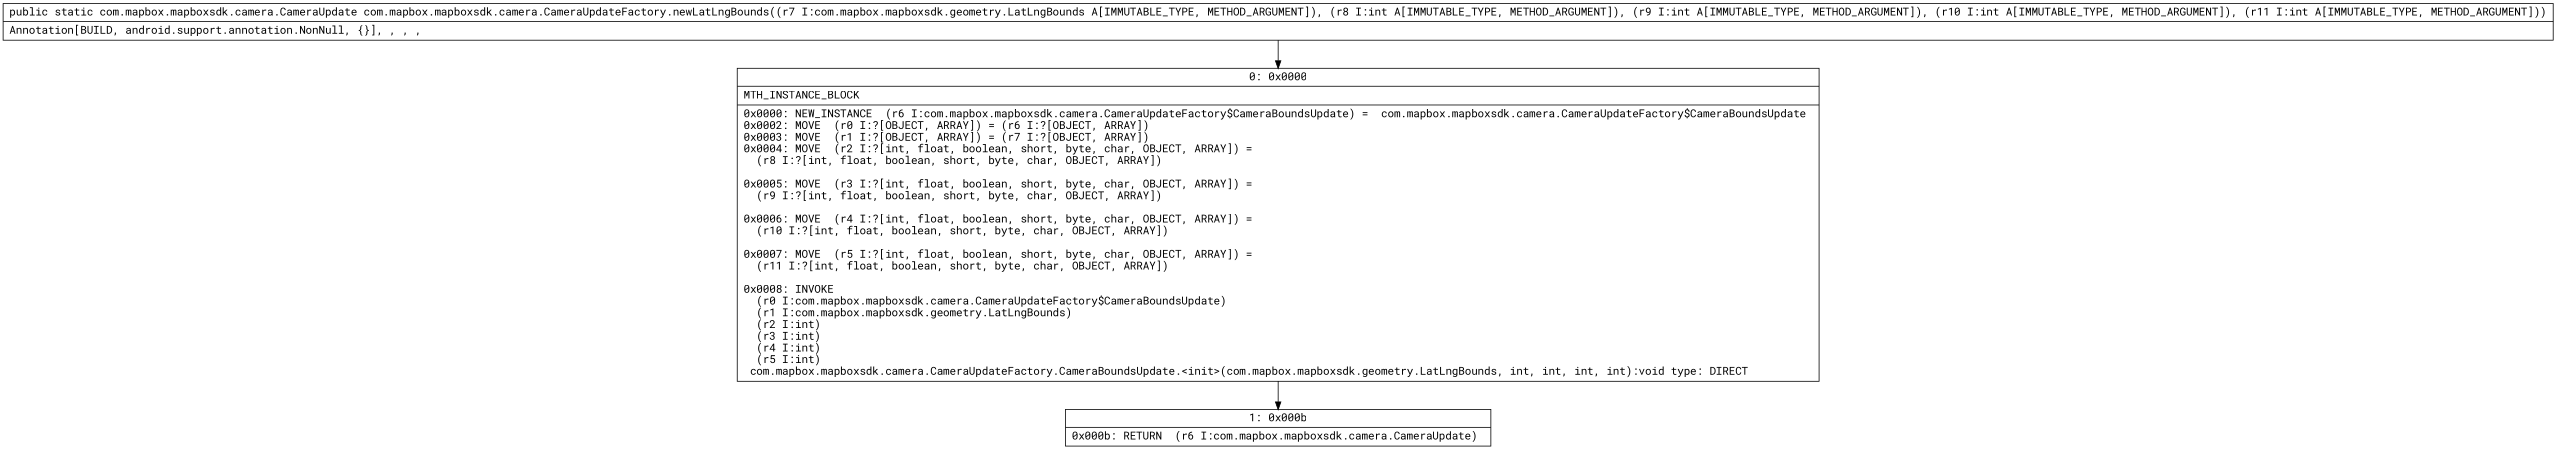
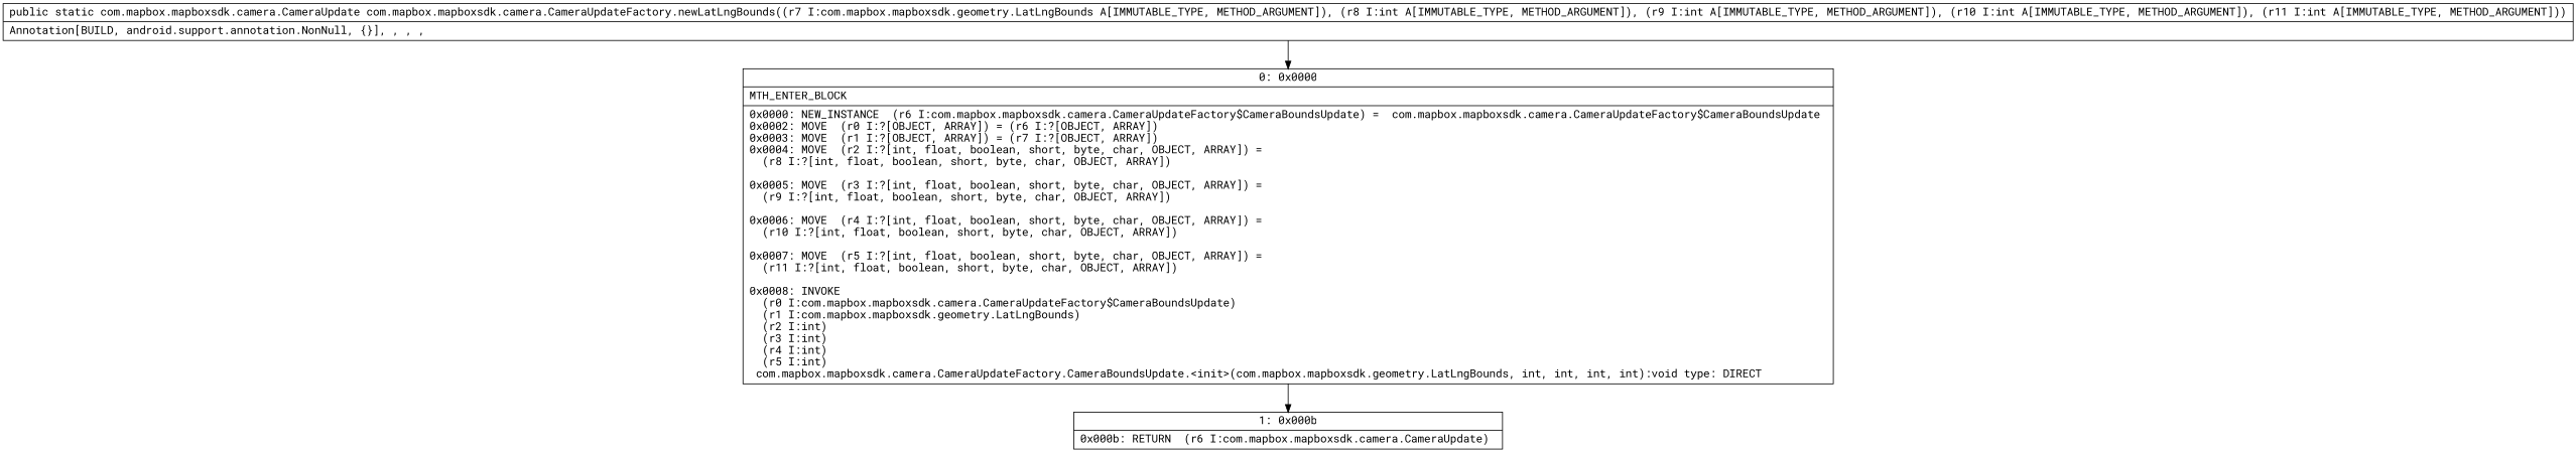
  digraph {
    fontname="Roboto Mono"
    node [shape=record fontname="Roboto Mono"]
    edge [fontname="Roboto Mono"]
-   n1 [label="{0\:\ 0x0000|MTH_INSTANCE_BLOCK\l|0x0000: NEW_INSTANCE  (r6 I:com.mapbox.mapboxsdk.camera.CameraUpdateFactory$CameraBoundsUpdate) =  com.mapbox.mapboxsdk.camera.CameraUpdateFactory$CameraBoundsUpdate \l0x0002: MOVE  (r0 I:?[OBJECT, ARRAY]) = (r6 I:?[OBJECT, ARRAY]) \l0x0003: MOVE  (r1 I:?[OBJECT, ARRAY]) = (r7 I:?[OBJECT, ARRAY]) \l0x0004: MOVE  (r2 I:?[int, float, boolean, short, byte, char, OBJECT, ARRAY]) = \l  (r8 I:?[int, float, boolean, short, byte, char, OBJECT, ARRAY])\l \l0x0005: MOVE  (r3 I:?[int, float, boolean, short, byte, char, OBJECT, ARRAY]) = \l  (r9 I:?[int, float, boolean, short, byte, char, OBJECT, ARRAY])\l \l0x0006: MOVE  (r4 I:?[int, float, boolean, short, byte, char, OBJECT, ARRAY]) = \l  (r10 I:?[int, float, boolean, short, byte, char, OBJECT, ARRAY])\l \l0x0007: MOVE  (r5 I:?[int, float, boolean, short, byte, char, OBJECT, ARRAY]) = \l  (r11 I:?[int, float, boolean, short, byte, char, OBJECT, ARRAY])\l \l0x0008: INVOKE  \l  (r0 I:com.mapbox.mapboxsdk.camera.CameraUpdateFactory$CameraBoundsUpdate)\l  (r1 I:com.mapbox.mapboxsdk.geometry.LatLngBounds)\l  (r2 I:int)\l  (r3 I:int)\l  (r4 I:int)\l  (r5 I:int)\l com.mapbox.mapboxsdk.camera.CameraUpdateFactory.CameraBoundsUpdate.\<init\>(com.mapbox.mapboxsdk.geometry.LatLngBounds, int, int, int, int):void type: DIRECT \l}"]
+   n1 [label="{0\:\ 0x0000|MTH_ENTER_BLOCK\l|0x0000: NEW_INSTANCE  (r6 I:com.mapbox.mapboxsdk.camera.CameraUpdateFactory$CameraBoundsUpdate) =  com.mapbox.mapboxsdk.camera.CameraUpdateFactory$CameraBoundsUpdate \l0x0002: MOVE  (r0 I:?[OBJECT, ARRAY]) = (r6 I:?[OBJECT, ARRAY]) \l0x0003: MOVE  (r1 I:?[OBJECT, ARRAY]) = (r7 I:?[OBJECT, ARRAY]) \l0x0004: MOVE  (r2 I:?[int, float, boolean, short, byte, char, OBJECT, ARRAY]) = \l  (r8 I:?[int, float, boolean, short, byte, char, OBJECT, ARRAY])\l \l0x0005: MOVE  (r3 I:?[int, float, boolean, short, byte, char, OBJECT, ARRAY]) = \l  (r9 I:?[int, float, boolean, short, byte, char, OBJECT, ARRAY])\l \l0x0006: MOVE  (r4 I:?[int, float, boolean, short, byte, char, OBJECT, ARRAY]) = \l  (r10 I:?[int, float, boolean, short, byte, char, OBJECT, ARRAY])\l \l0x0007: MOVE  (r5 I:?[int, float, boolean, short, byte, char, OBJECT, ARRAY]) = \l  (r11 I:?[int, float, boolean, short, byte, char, OBJECT, ARRAY])\l \l0x0008: INVOKE  \l  (r0 I:com.mapbox.mapboxsdk.camera.CameraUpdateFactory$CameraBoundsUpdate)\l  (r1 I:com.mapbox.mapboxsdk.geometry.LatLngBounds)\l  (r2 I:int)\l  (r3 I:int)\l  (r4 I:int)\l  (r5 I:int)\l com.mapbox.mapboxsdk.camera.CameraUpdateFactory.CameraBoundsUpdate.\<init\>(com.mapbox.mapboxsdk.geometry.LatLngBounds, int, int, int, int):void type: DIRECT \l}"]
    n2 [label="{1\:\ 0x000b|0x000b: RETURN  (r6 I:com.mapbox.mapboxsdk.camera.CameraUpdate) \l}"]
    n3 [label="{public static com.mapbox.mapboxsdk.camera.CameraUpdate com.mapbox.mapboxsdk.camera.CameraUpdateFactory.newLatLngBounds((r7 I:com.mapbox.mapboxsdk.geometry.LatLngBounds A[IMMUTABLE_TYPE, METHOD_ARGUMENT]), (r8 I:int A[IMMUTABLE_TYPE, METHOD_ARGUMENT]), (r9 I:int A[IMMUTABLE_TYPE, METHOD_ARGUMENT]), (r10 I:int A[IMMUTABLE_TYPE, METHOD_ARGUMENT]), (r11 I:int A[IMMUTABLE_TYPE, METHOD_ARGUMENT]))  | Annotation[BUILD, android.support.annotation.NonNull, \{\}], , , , \l}"]
    n1 -> n2
    n3 -> n1
  }
